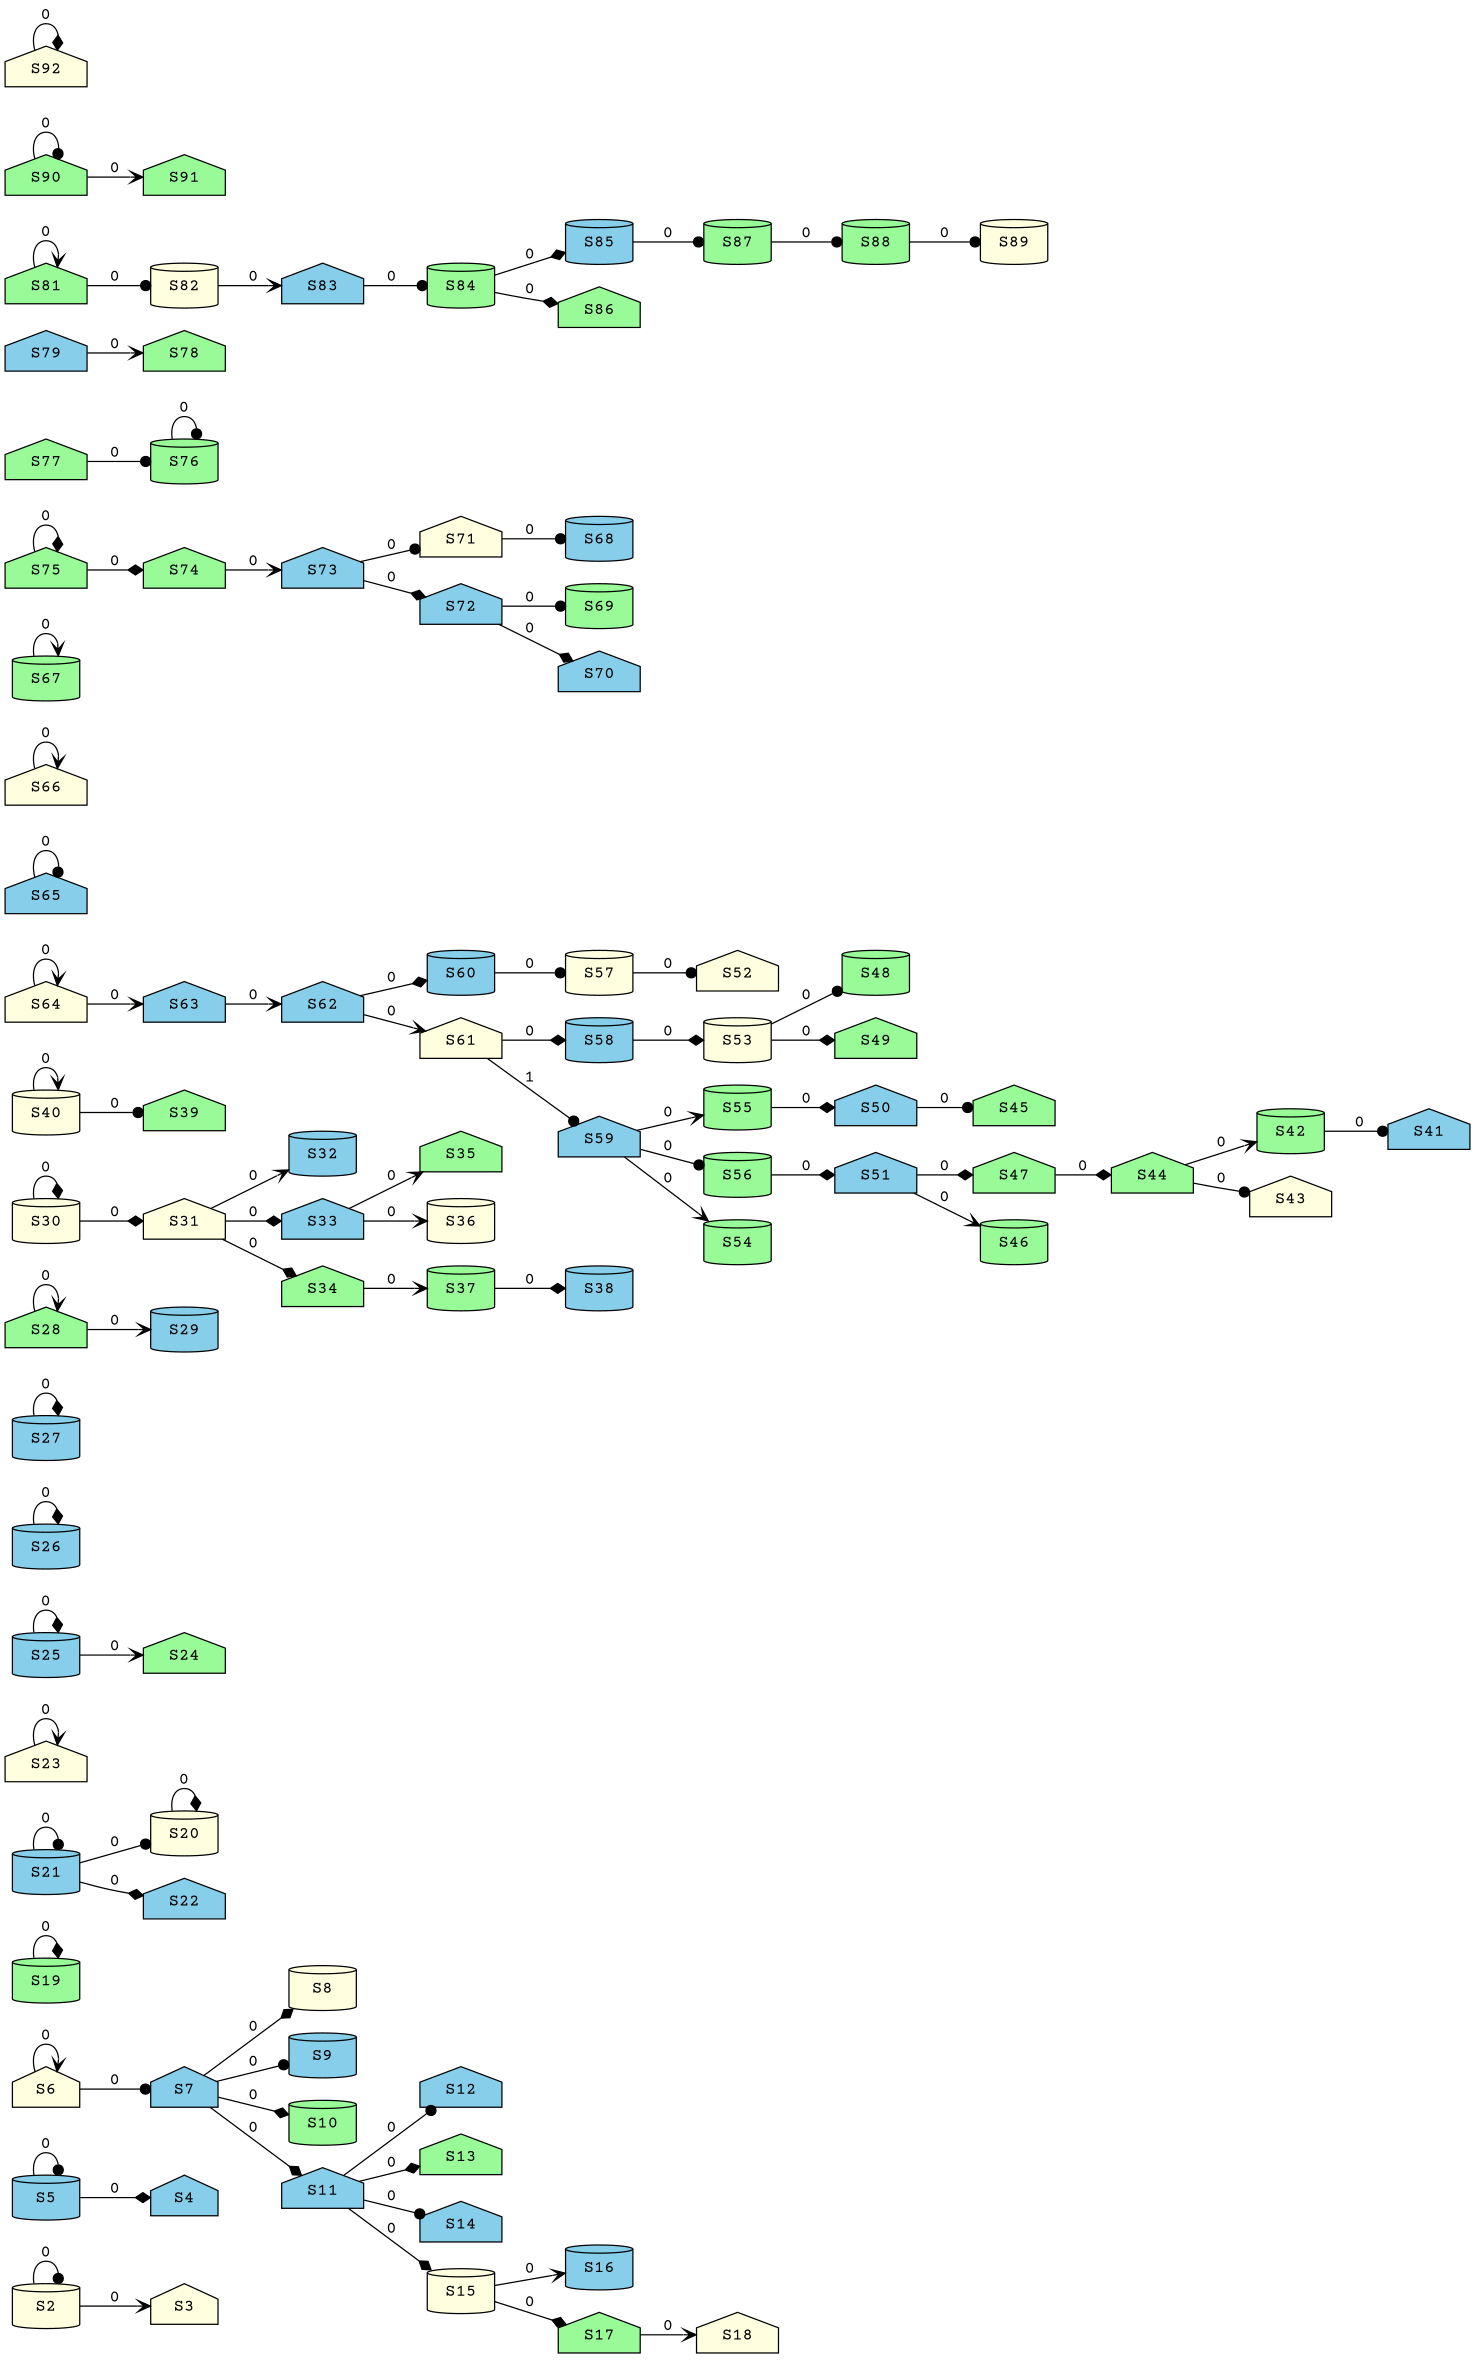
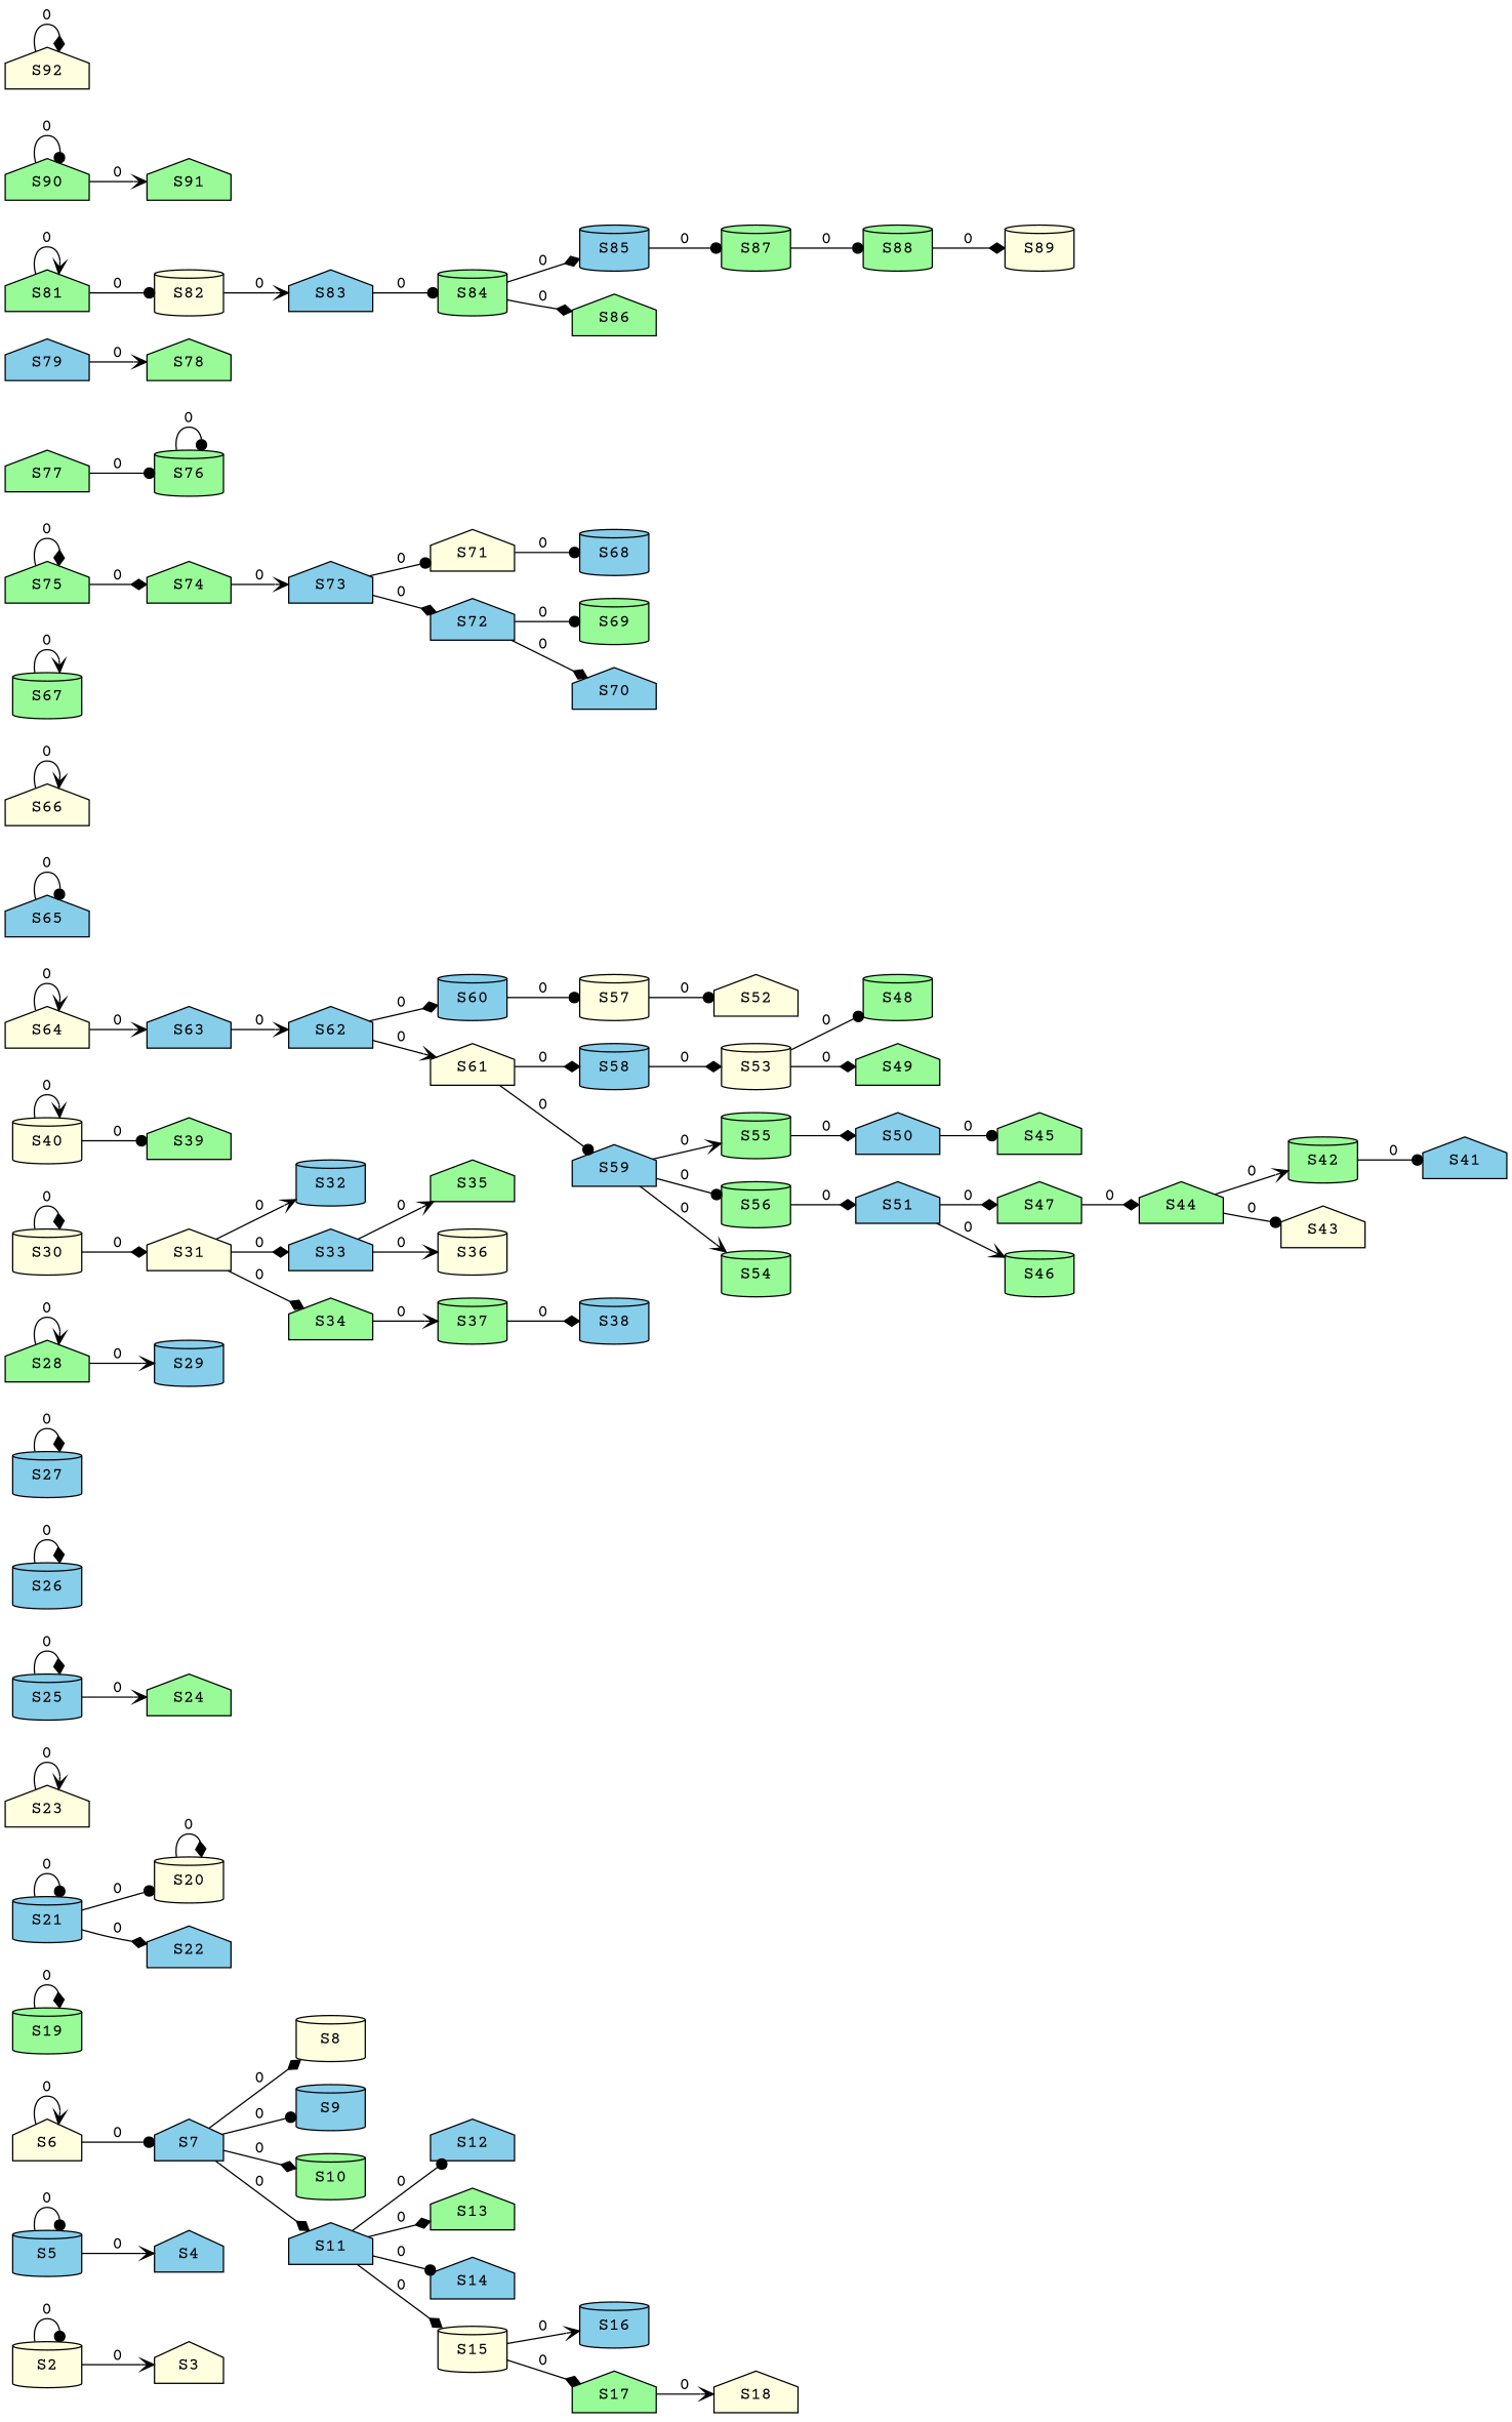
  strict digraph {
    fontname="Courier Prime"
    rankdir=LR
    node [fillcolor=palegreen fontname="Courier Prime" shape=house style=filled]
    edge [arrowhead=diamond fontname="Courier Prime"]
    S2 [fillcolor=lightyellow shape=cylinder]
    S3 [fillcolor=lightyellow]
    S5 [fillcolor=skyblue shape=cylinder]
    S4 [fillcolor=skyblue]
    S6 [fillcolor=lightyellow]
    S7 [fillcolor=skyblue]
    S8 [fillcolor=lightyellow shape=cylinder]
    S9 [fillcolor=skyblue shape=cylinder]
    S10 [shape=cylinder]
    S11 [fillcolor=skyblue]
    S12 [fillcolor=skyblue]
    S13
    S14 [fillcolor=skyblue]
    S15 [fillcolor=lightyellow shape=cylinder]
    S16 [fillcolor=skyblue shape=cylinder]
    S17
    S18 [fillcolor=lightyellow]
    S19 [shape=cylinder]
    S20 [fillcolor=lightyellow shape=cylinder]
    S21 [fillcolor=skyblue shape=cylinder]
    S22 [fillcolor=skyblue]
    S23 [fillcolor=lightyellow]
    S25 [fillcolor=skyblue shape=cylinder]
    S24
    S26 [fillcolor=skyblue shape=cylinder]
    S27 [fillcolor=skyblue shape=cylinder]
    S28
    S29 [fillcolor=skyblue shape=cylinder]
    S30 [fillcolor=lightyellow shape=cylinder]
    S31 [fillcolor=lightyellow]
    S32 [fillcolor=skyblue shape=cylinder]
    S33 [fillcolor=skyblue]
    S34
    S35
    S36 [fillcolor=lightyellow shape=cylinder]
    S37 [shape=cylinder]
    S38 [fillcolor=skyblue shape=cylinder]
    S40 [fillcolor=lightyellow shape=cylinder]
    S39
    S42 [shape=cylinder]
    S41 [fillcolor=skyblue]
    S44
    S43 [fillcolor=lightyellow]
    S47
    S45
    S50 [fillcolor=skyblue]
    S51 [fillcolor=skyblue]
    S46 [shape=cylinder]
    S53 [fillcolor=lightyellow shape=cylinder]
    S48 [shape=cylinder]
    S49
    S55 [shape=cylinder]
    S56 [shape=cylinder]
    S58 [fillcolor=skyblue shape=cylinder]
    S52 [fillcolor=lightyellow]
    S59 [fillcolor=skyblue]
    S54 [shape=cylinder]
    S60 [fillcolor=skyblue shape=cylinder]
    S57 [fillcolor=lightyellow shape=cylinder]
    S61 [fillcolor=lightyellow]
    S62 [fillcolor=skyblue]
    S63 [fillcolor=skyblue]
    S64 [fillcolor=lightyellow]
    S65 [fillcolor=skyblue]
    S66 [fillcolor=lightyellow]
    S67 [shape=cylinder]
    S71 [fillcolor=lightyellow]
    S68 [fillcolor=skyblue shape=cylinder]
    S69 [shape=cylinder]
    S72 [fillcolor=skyblue]
    S70 [fillcolor=skyblue]
    S73 [fillcolor=skyblue]
    S74
    S75
    S76 [shape=cylinder]
    S77
    S78
    S79 [fillcolor=skyblue]
    S81
    S82 [fillcolor=lightyellow shape=cylinder]
    S83 [fillcolor=skyblue]
    S84 [shape=cylinder]
    S85 [fillcolor=skyblue shape=cylinder]
    S86
    S87 [shape=cylinder]
    S88 [shape=cylinder]
    S89 [fillcolor=lightyellow shape=cylinder]
    S90
    S91
    S92 [fillcolor=lightyellow]
    S2 -> S2 [arrowhead=dot label=0]
    S2 -> S3 [arrowhead=vee label=0]
    S5 -> S5 [arrowhead=dot label=0]
-   S5 -> S4 [label=0]
+   S5 -> S4 [arrowhead=vee label=0]
    S6 -> S6 [arrowhead=vee label=0]
    S6 -> S7 [arrowhead=dot label=0]
    S7 -> S8 [label=0]
    S7 -> S9 [arrowhead=dot label=0]
    S7 -> S10 [label=0]
    S7 -> S11 [label=0]
    S11 -> S12 [arrowhead=dot label=0]
    S11 -> S13 [label=0]
    S11 -> S14 [arrowhead=dot label=0]
    S11 -> S15 [label=0]
    S15 -> S16 [arrowhead=vee label=0]
    S15 -> S17 [label=0]
    S17 -> S18 [arrowhead=vee label=0]
    S19 -> S19 [label=0]
    S20 -> S20 [label=0]
    S21 -> S20 [arrowhead=dot label=0]
    S21 -> S21 [arrowhead=dot label=0]
    S21 -> S22 [label=0]
    S23 -> S23 [arrowhead=vee label=0]
    S25 -> S25 [label=0]
    S25 -> S24 [arrowhead=vee label=0]
    S26 -> S26 [label=0]
    S27 -> S27 [label=0]
    S28 -> S28 [arrowhead=vee label=0]
    S28 -> S29 [arrowhead=vee label=0]
    S30 -> S30 [label=0]
    S30 -> S31 [label=0]
    S31 -> S32 [arrowhead=vee label=0]
    S31 -> S33 [label=0]
    S31 -> S34 [label=0]
    S33 -> S35 [arrowhead=vee label=0]
    S33 -> S36 [arrowhead=vee label=0]
    S34 -> S37 [arrowhead=vee label=0]
    S37 -> S38 [label=0]
    S40 -> S40 [arrowhead=vee label=0]
    S40 -> S39 [arrowhead=dot label=0]
    S42 -> S41 [arrowhead=dot label=0]
    S44 -> S42 [arrowhead=vee label=0]
    S44 -> S43 [arrowhead=dot label=0]
    S47 -> S44 [label=0]
    S50 -> S45 [arrowhead=dot label=0]
    S51 -> S47 [label=0]
    S51 -> S46 [arrowhead=vee label=0]
    S53 -> S48 [arrowhead=dot label=0]
    S53 -> S49 [label=0]
    S55 -> S50 [label=0]
    S56 -> S51 [label=0]
    S58 -> S53 [label=0]
    S59 -> S55 [arrowhead=vee label=0]
    S59 -> S56 [arrowhead=dot label=0]
    S59 -> S54 [arrowhead=vee label=0]
    S60 -> S57 [arrowhead=dot label=0]
    S57 -> S52 [arrowhead=dot label=0]
    S61 -> S58 [label=0]
-   S61 -> S59 [arrowhead=dot label=1]
+   S61 -> S59 [arrowhead=dot label=0]
    S62 -> S60 [label=0]
    S62 -> S61 [arrowhead=vee label=0]
    S63 -> S62 [arrowhead=vee label=0]
    S64 -> S63 [arrowhead=vee label=0]
    S64 -> S64 [arrowhead=vee label=0]
    S65 -> S65 [arrowhead=dot label=0]
    S66 -> S66 [arrowhead=vee label=0]
    S67 -> S67 [arrowhead=vee label=0]
    S71 -> S68 [arrowhead=dot label=0]
    S72 -> S69 [arrowhead=dot label=0]
    S72 -> S70 [label=0]
    S73 -> S71 [arrowhead=dot label=0]
    S73 -> S72 [label=0]
    S74 -> S73 [arrowhead=vee label=0]
    S75 -> S74 [label=0]
    S75 -> S75 [label=0]
    S76 -> S76 [arrowhead=dot label=0]
    S77 -> S76 [arrowhead=dot label=0]
    S79 -> S78 [arrowhead=vee label=0]
    S81 -> S81 [arrowhead=vee label=0]
    S81 -> S82 [arrowhead=dot label=0]
    S82 -> S83 [arrowhead=vee label=0]
    S83 -> S84 [arrowhead=dot label=0]
    S84 -> S85 [label=0]
    S84 -> S86 [label=0]
    S85 -> S87 [arrowhead=dot label=0]
    S87 -> S88 [arrowhead=dot label=0]
-   S88 -> S89 [arrowhead=dot label=0]
+   S88 -> S89 [label=0]
    S90 -> S90 [arrowhead=dot label=0]
    S90 -> S91 [arrowhead=vee label=0]
    S92 -> S92 [label=0]
  }
